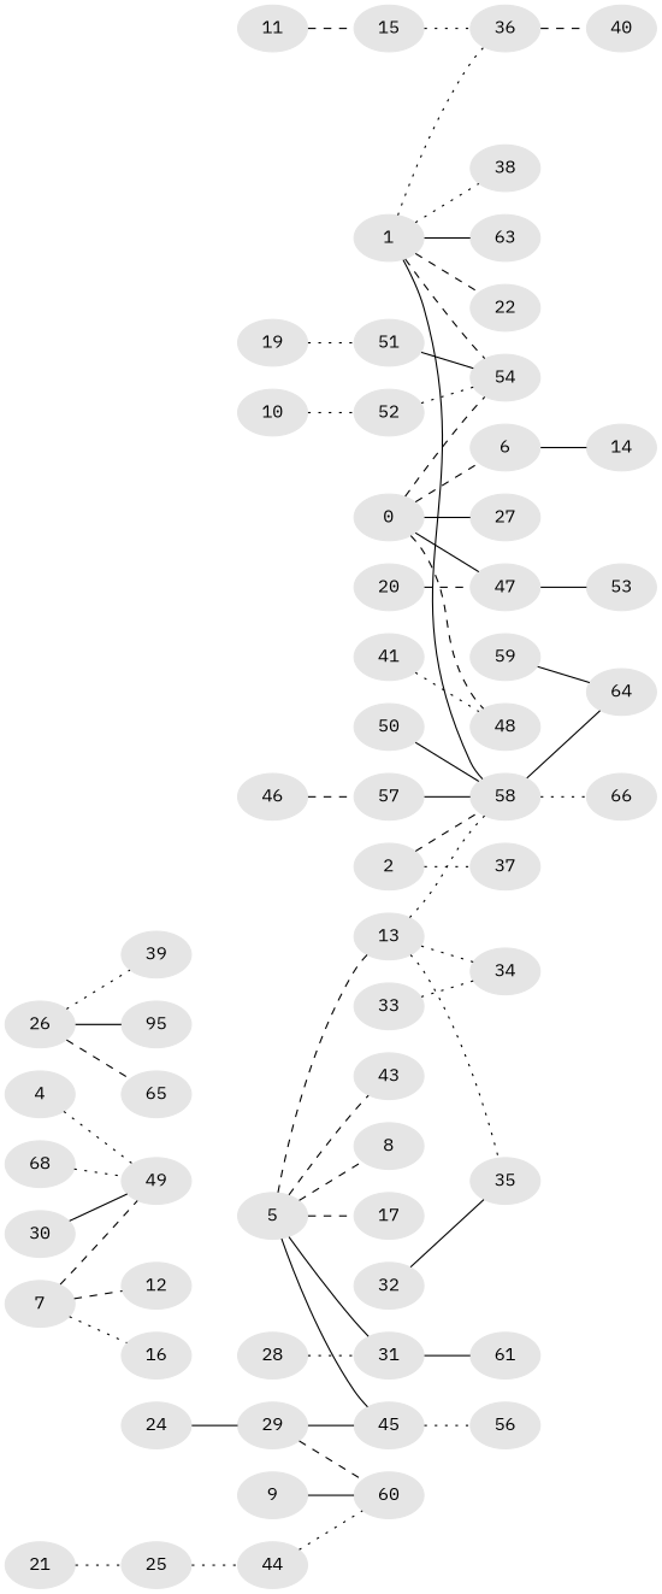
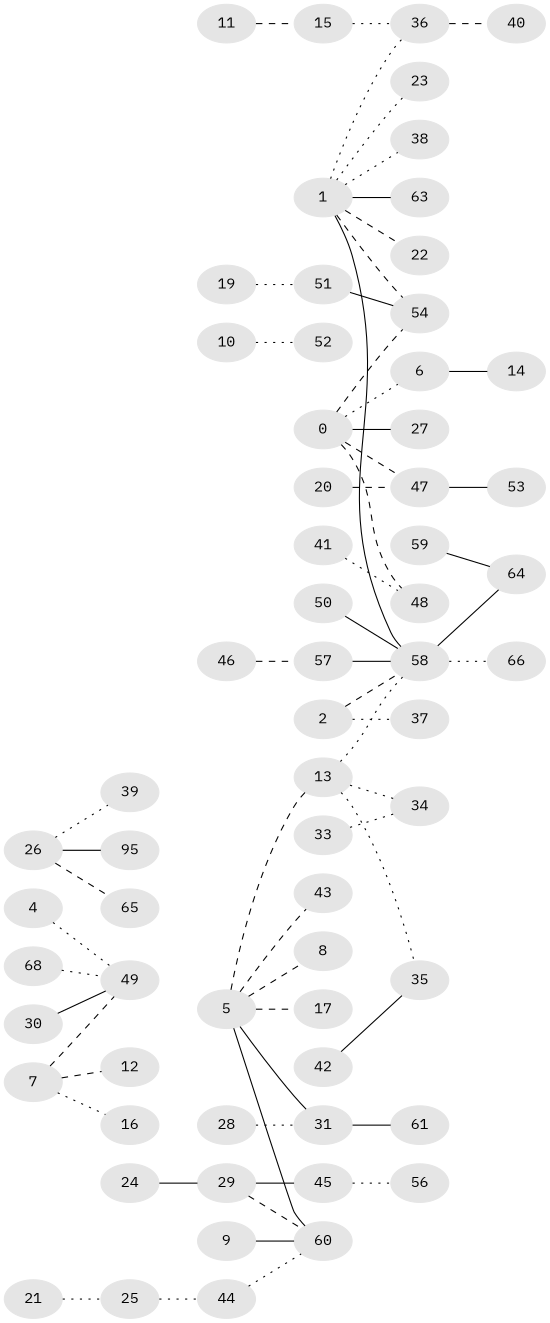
  graph {
    fontname="IBM Plex Mono"
    rankdir=LR
    node [color=gray90 fontname="IBM Plex Mono" style=filled]
    edge [fontname="IBM Plex Mono" style=dotted weight=1.0]
    1
    22
+   23
    36
    38
    54
    58
    63
    40
    64
    66
    2
    37
    n14 [label=0]
    6
    27
    47
    48
    14
    53
    4
    49
    5
    8
    13
    17
    31
    43
    60
    34
    35
    61
    7
    12
    16
    9
    10
    52
    11
    15
    n41 [label=68]
    19
    51
    20
    21
    25
    44
    24
    29
    45
    26
    39
    n53 [label=95]
    65
    28
    56
    30
-   32
+   32 [label=42]
    33
    41
    46
    57
    50
    59
    1 -- 22 [style=dashed]
+   1 -- 23
    1 -- 36
    1 -- 38
    1 -- 54 [style=dashed]
    1 -- 58 [style=solid]
    1 -- 63 [style=solid]
    36 -- 40 [style=dashed]
    58 -- 64 [style=solid]
    58 -- 66
    2 -- 58 [style=dashed]
    2 -- 37
    n14 -- 54 [style=dashed]
-   n14 -- 6 [style=dashed]
+   n14 -- 6
    n14 -- 27 [style=solid]
-   n14 -- 47 [style=solid]
+   n14 -- 47 [style=dashed]
    n14 -- 48 [style=dashed]
    6 -- 14 [style=solid]
    47 -- 53 [style=solid]
    4 -- 49
    5 -- 8 [style=dashed]
    5 -- 13 [style=dashed]
    5 -- 17 [style=dashed]
    5 -- 31 [style=solid]
    5 -- 43 [style=dashed]
-   5 -- 45 [style=solid]
+   5 -- 60 [style=solid]
    13 -- 58
    13 -- 34
    13 -- 35
    31 -- 61 [style=solid]
    7 -- 49 [style=dashed]
    7 -- 12 [style=dashed]
    7 -- 16
    9 -- 60 [style=solid]
    10 -- 52
-   52 -- 54
    11 -- 15 [style=dashed]
    15 -- 36
    n41 -- 49
    19 -- 51
    51 -- 54 [style=solid]
    20 -- 47 [style=dashed]
    21 -- 25
    25 -- 44
    44 -- 60
    24 -- 29 [style=solid]
    29 -- 60 [style=dashed]
    29 -- 45 [style=solid]
    45 -- 56
    26 -- 39
    26 -- n53 [style=solid]
    26 -- 65 [style=dashed]
    28 -- 31
    30 -- 49 [style=solid]
    32 -- 35 [style=solid]
    33 -- 34
    41 -- 48
    46 -- 57 [style=dashed]
    57 -- 58 [style=solid]
    50 -- 58 [style=solid]
    59 -- 64 [style=solid]
  }
